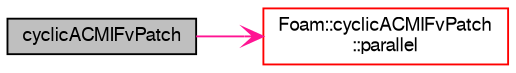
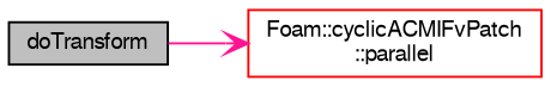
  digraph {
    rankdir=LR
    node [fontname=FreeSans fontsize=10 shape=record]
-   n1 [color=black fillcolor=grey75 fontcolor=black height=0.2 label=cyclicACMIFvPatch style=filled width=0.4]
+   n1 [color=black fillcolor=grey75 fontcolor=black height=0.2 label=doTransform style=filled width=0.4]
    n2 [color=red height=0.2 label="Foam::cyclicACMIFvPatch\l::parallel" width=0.4]
    n1 -> n2 [color=deeppink fontname=FreeSans fontsize=10 labelfontname=FreeSans labelfontsize=10 style=solid arrowhead=vee]
  }
